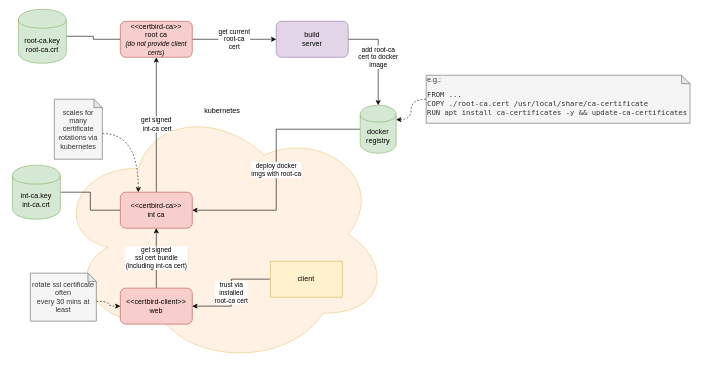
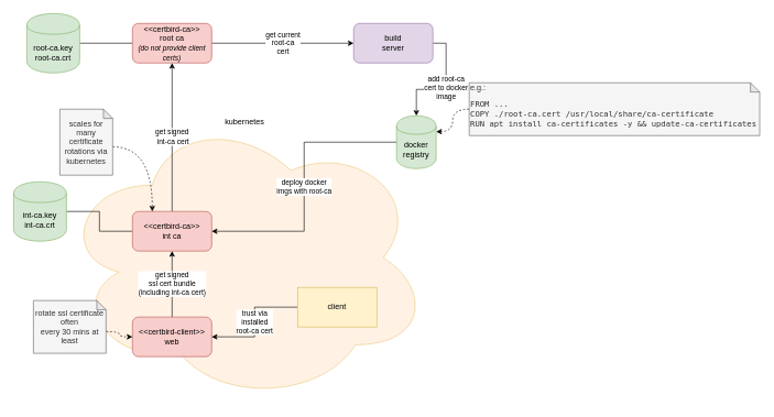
  <mxCell id="0" />
  <mxCell id="1" parent="0" />
  <mxCell id="2" value="kubernetes" style="ellipse;shape=cloud;whiteSpace=wrap;html=1;verticalAlign=top;fillColor=#ffe6cc;strokeColor=#d79b00;opacity=50;" vertex="1" parent="1"><mxGeometry x="90" y="170" width="560" height="440" as="geometry" /></mxCell>
  <mxCell id="3" style="edgeStyle=orthogonalEdgeStyle;rounded=0;orthogonalLoop=1;jettySize=auto;html=1;exitX=0;exitY=0.5;exitDx=0;exitDy=0;entryX=1;entryY=0.5;entryDx=0;entryDy=0;endArrow=none;endFill=0;" edge="1" parent="1" source="5" target="6"><mxGeometry relative="1" as="geometry" /></mxCell>
  <mxCell id="4" value="get current&lt;br&gt;root-ca&lt;br&gt;cert" style="edgeStyle=orthogonalEdgeStyle;rounded=0;orthogonalLoop=1;jettySize=auto;html=1;exitX=1;exitY=0.5;exitDx=0;exitDy=0;entryX=0;entryY=0.5;entryDx=0;entryDy=0;endArrow=classic;endFill=1;" edge="1" parent="1" source="5" target="8"><mxGeometry relative="1" as="geometry" /></mxCell>
  <mxCell id="5" value="&amp;lt;&amp;lt;certbird-ca&amp;gt;&amp;gt;&lt;br&gt;root ca&lt;br&gt;&lt;i&gt;&lt;font style=&quot;font-size: 11px&quot;&gt;(do not provide client certs)&lt;/font&gt;&lt;/i&gt;" style="rounded=1;whiteSpace=wrap;html=1;fillColor=#f8cecc;strokeColor=#b85450;" vertex="1" parent="1"><mxGeometry x="200" y="35" width="120" height="60" as="geometry" /></mxCell>
- <mxCell id="6" value="root-ca.key&lt;br&gt;root-ca.crt" style="shape=cylinder;whiteSpace=wrap;html=1;boundedLbl=1;backgroundOutline=1;fillColor=#d5e8d4;strokeColor=#82b366;" vertex="1" parent="1"><mxGeometry x="30" y="15" width="80" height="90" as="geometry" /></mxCell>
+ <mxCell id="6" value="root-ca.key&lt;br&gt;root-ca.crt" style="shape=cylinder;whiteSpace=wrap;html=1;boundedLbl=1;backgroundOutline=1;fillColor=#d5e8d4;strokeColor=#82b366;" vertex="1" parent="1"><mxGeometry x="40" y="20" width="80" height="90" as="geometry" /></mxCell>
  <mxCell id="7" value="add root-ca&lt;br&gt;cert to docker &lt;br&gt;image" style="edgeStyle=orthogonalEdgeStyle;rounded=0;orthogonalLoop=1;jettySize=auto;html=1;exitX=1;exitY=0.5;exitDx=0;exitDy=0;entryX=0.5;entryY=0;entryDx=0;entryDy=0;endArrow=classic;endFill=1;" edge="1" parent="1" source="8" target="10"><mxGeometry relative="1" as="geometry" /></mxCell>
- <mxCell id="8" value="build&lt;br&gt;server" style="rounded=1;whiteSpace=wrap;html=1;fillColor=#e1d5e7;strokeColor=#9673a6;" vertex="1" parent="1"><mxGeometry x="460" y="35" width="120" height="60" as="geometry" /></mxCell>
+ <mxCell id="8" value="build&lt;br&gt;server" style="rounded=1;whiteSpace=wrap;html=1;fillColor=#e1d5e7;strokeColor=#9673a6;" vertex="1" parent="1"><mxGeometry x="535" y="35" width="120" height="60" as="geometry" /></mxCell>
  <mxCell id="9" value="deploy docker&lt;br&gt;imgs with root-ca" style="edgeStyle=orthogonalEdgeStyle;rounded=0;orthogonalLoop=1;jettySize=auto;html=1;exitX=0;exitY=0.5;exitDx=0;exitDy=0;entryX=1;entryY=0.5;entryDx=0;entryDy=0;endArrow=classic;endFill=1;" edge="1" parent="1" source="10" target="13"><mxGeometry relative="1" as="geometry" /></mxCell>
  <mxCell id="10" value="docker&lt;br&gt;registry" style="shape=cylinder;whiteSpace=wrap;html=1;boundedLbl=1;backgroundOutline=1;fillColor=#d5e8d4;strokeColor=#82b366;" vertex="1" parent="1"><mxGeometry x="600" y="175" width="60" height="80" as="geometry" /></mxCell>
  <mxCell id="11" style="edgeStyle=orthogonalEdgeStyle;rounded=0;orthogonalLoop=1;jettySize=auto;html=1;exitX=0;exitY=0.5;exitDx=0;exitDy=0;entryX=1;entryY=0.5;entryDx=0;entryDy=0;endArrow=none;endFill=0;" edge="1" parent="1" source="13" target="14"><mxGeometry relative="1" as="geometry" /></mxCell>
  <mxCell id="12" value="get signed&lt;br&gt;&amp;nbsp;int-ca cert" style="edgeStyle=orthogonalEdgeStyle;rounded=0;orthogonalLoop=1;jettySize=auto;html=1;exitX=0.5;exitY=0;exitDx=0;exitDy=0;entryX=0.5;entryY=1;entryDx=0;entryDy=0;endArrow=classic;endFill=1;" edge="1" parent="1" source="13" target="5"><mxGeometry relative="1" as="geometry" /></mxCell>
  <mxCell id="13" value="&amp;lt;&amp;lt;certbird-ca&amp;gt;&amp;gt;&lt;br&gt;int ca" style="rounded=1;whiteSpace=wrap;html=1;fillColor=#f8cecc;strokeColor=#b85450;" vertex="1" parent="1"><mxGeometry x="200" y="320" width="120" height="60" as="geometry" /></mxCell>
  <mxCell id="14" value="int-ca.key&lt;br&gt;int-ca.crt" style="shape=cylinder;whiteSpace=wrap;html=1;boundedLbl=1;backgroundOutline=1;fillColor=#d5e8d4;strokeColor=#82b366;" vertex="1" parent="1"><mxGeometry x="20" y="275" width="80" height="90" as="geometry" /></mxCell>
  <mxCell id="15" value="get signed&lt;br&gt;ssl cert bundle&lt;br&gt;(including int-ca cert)" style="edgeStyle=orthogonalEdgeStyle;rounded=0;orthogonalLoop=1;jettySize=auto;html=1;exitX=0.5;exitY=0;exitDx=0;exitDy=0;entryX=0.5;entryY=1;entryDx=0;entryDy=0;endArrow=classic;endFill=1;" edge="1" parent="1" source="16" target="13"><mxGeometry relative="1" as="geometry" /></mxCell>
  <mxCell id="16" value="&amp;lt;&amp;lt;certbird-client&amp;gt;&amp;gt;&lt;br&gt;web" style="rounded=1;whiteSpace=wrap;html=1;fillColor=#f8cecc;strokeColor=#b85450;" vertex="1" parent="1"><mxGeometry x="200" y="480" width="120" height="60" as="geometry" /></mxCell>
  <mxCell id="17" value="trust via &lt;br&gt;installed &lt;br&gt;root-ca cert" style="edgeStyle=orthogonalEdgeStyle;rounded=0;orthogonalLoop=1;jettySize=auto;html=1;exitX=0;exitY=0.5;exitDx=0;exitDy=0;entryX=1;entryY=0.5;entryDx=0;entryDy=0;endArrow=classic;endFill=1;" edge="1" parent="1" source="18" target="16"><mxGeometry relative="1" as="geometry" /></mxCell>
  <mxCell id="18" value="client" style="whiteSpace=wrap;html=1;fillColor=#fff2cc;strokeColor=#d6b656;rounded=0;" vertex="1" parent="1"><mxGeometry x="450" y="435" width="120" height="60" as="geometry" /></mxCell>
  <mxCell id="19" style="edgeStyle=orthogonalEdgeStyle;rounded=0;orthogonalLoop=1;jettySize=auto;html=1;exitX=0;exitY=0;exitDx=80;exitDy=57;exitPerimeter=0;entryX=0.25;entryY=0;entryDx=0;entryDy=0;endArrow=classic;endFill=1;curved=1;dashed=1;" edge="1" parent="1" source="20" target="13"><mxGeometry relative="1" as="geometry" /></mxCell>
  <mxCell id="20" value="scales for many certificate rotations via kubernetes" style="shape=note;whiteSpace=wrap;html=1;backgroundOutline=1;darkOpacity=0.05;size=14;fillColor=#f5f5f5;strokeColor=#666666;fontColor=#333333;" vertex="1" parent="1"><mxGeometry x="90" y="165" width="80" height="100" as="geometry" /></mxCell>
  <mxCell id="21" style="edgeStyle=orthogonalEdgeStyle;curved=1;rounded=0;orthogonalLoop=1;jettySize=auto;html=1;exitX=0;exitY=0;exitDx=110;exitDy=47;exitPerimeter=0;entryX=0;entryY=0.5;entryDx=0;entryDy=0;dashed=1;endArrow=classic;endFill=1;" edge="1" parent="1" source="22" target="16"><mxGeometry relative="1" as="geometry" /></mxCell>
  <mxCell id="22" value="rotate ssl certificate often&lt;br&gt;every 30 mins at least" style="shape=note;whiteSpace=wrap;html=1;backgroundOutline=1;darkOpacity=0.05;size=14;fillColor=#f5f5f5;strokeColor=#666666;fontColor=#333333;" vertex="1" parent="1"><mxGeometry x="50" y="455" width="110" height="80" as="geometry" /></mxCell>
  <mxCell id="23" style="edgeStyle=orthogonalEdgeStyle;curved=1;rounded=0;orthogonalLoop=1;jettySize=auto;html=1;exitX=0;exitY=0.5;exitDx=0;exitDy=0;exitPerimeter=0;entryX=1;entryY=0.3;entryDx=0;entryDy=0;dashed=1;endArrow=classic;endFill=1;" edge="1" parent="1" source="24" target="10"><mxGeometry relative="1" as="geometry" /></mxCell>
  <mxCell id="24" value="e.g.:&lt;br&gt;&lt;pre&gt;FROM ...&lt;br&gt;COPY ./root-ca.cert&amp;nbsp;/usr/local/share/ca-certificate&lt;br&gt;RUN apt install&amp;nbsp;ca-certificates -y &amp;amp;&amp;amp;&amp;nbsp;update-ca-certificates&amp;nbsp;&lt;/pre&gt;" style="shape=note;whiteSpace=wrap;html=1;backgroundOutline=1;darkOpacity=0.05;size=14;align=left;fillColor=#f5f5f5;strokeColor=#666666;fontColor=#333333;" vertex="1" parent="1"><mxGeometry x="710" y="125" width="440" height="80" as="geometry" /></mxCell>
